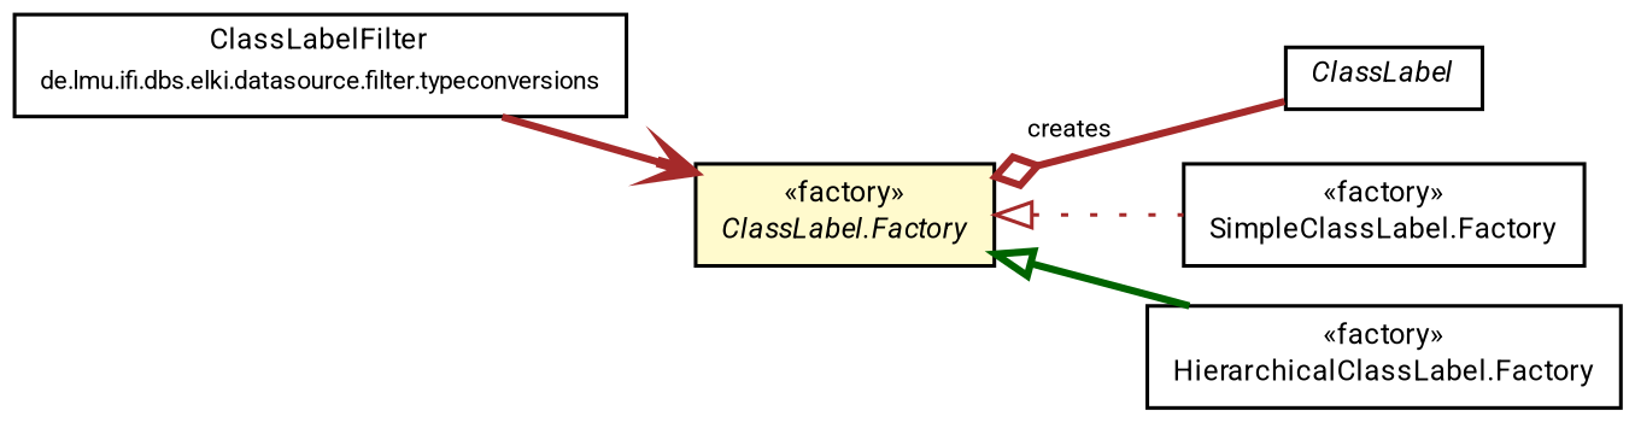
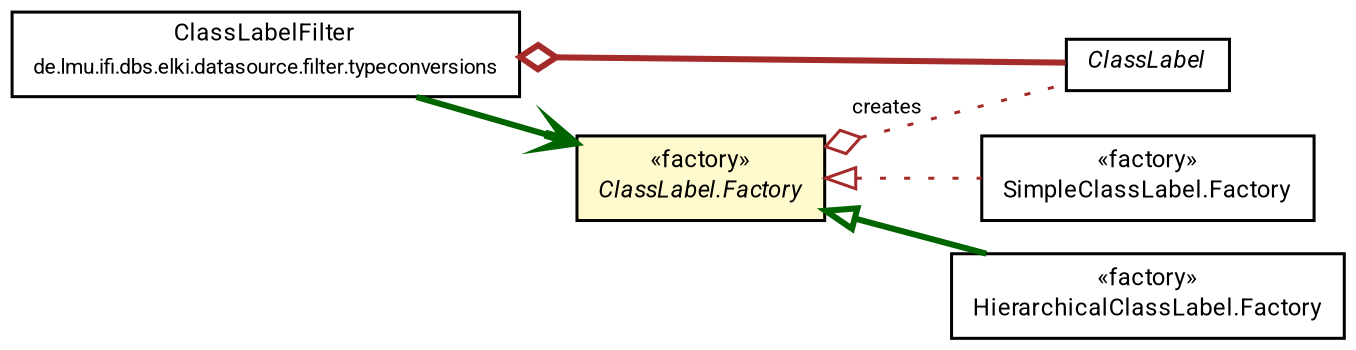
  digraph {
    nodesep=0.15
    rankdir=LR
    ranksep=0.25
    node [fontcolor=black fontname=Roboto fontsize=8 margin=0 shape=plaintext]
    edge [arrowtail=ediamond color=brown dir=back fontname=Roboto fontsize=7 labelfontname=Roboto labelfontsize=7 style=bold weight=4]
    n1 [height=0 label=<<table title="de.lmu.ifi.dbs.elki.data.ClassLabel" border="0" cellborder="1" cellspacing="0" cellpadding="2" href="ClassLabel.html" target="_parent"> 		<tr><td><table border="0" cellspacing="0" cellpadding="1"> 		<tr><td align="center" balign="center"> <font face="Roboto"><i>ClassLabel</i></font> </td></tr> 		</table></td></tr> 		</table>> width=0]
    n2 [height=0 label=<<table title="de.lmu.ifi.dbs.elki.data.ClassLabel.Factory" border="0" cellborder="1" cellspacing="0" cellpadding="2" bgcolor="lemonChiffon" href="ClassLabel.Factory.html" target="_parent"> 		<tr><td><table border="0" cellspacing="0" cellpadding="1"> 		<tr><td align="center" balign="center"> &#171;factory&#187; </td></tr> 		<tr><td align="center" balign="center"> <font face="Roboto"><i>ClassLabel.Factory</i></font> </td></tr> 		</table></td></tr> 		</table>> width=0]
    n3 [height=0 label=<<table title="de.lmu.ifi.dbs.elki.data.SimpleClassLabel.Factory" border="0" cellborder="1" cellspacing="0" cellpadding="2" href="SimpleClassLabel.Factory.html" target="_parent"> 		<tr><td><table border="0" cellspacing="0" cellpadding="1"> 		<tr><td align="center" balign="center"> &#171;factory&#187; </td></tr> 		<tr><td align="center" balign="center"> <font face="Roboto">SimpleClassLabel.Factory</font> </td></tr> 		</table></td></tr> 		</table>> width=0]
    n4 [height=0 label=<<table title="de.lmu.ifi.dbs.elki.data.HierarchicalClassLabel.Factory" border="0" cellborder="1" cellspacing="0" cellpadding="2" href="HierarchicalClassLabel.Factory.html" target="_parent"> 		<tr><td><table border="0" cellspacing="0" cellpadding="1"> 		<tr><td align="center" balign="center"> &#171;factory&#187; </td></tr> 		<tr><td align="center" balign="center"> <font face="Roboto">HierarchicalClassLabel.Factory</font> </td></tr> 		</table></td></tr> 		</table>> width=0]
    n5 [height=0 label=<<table title="de.lmu.ifi.dbs.elki.datasource.filter.typeconversions.ClassLabelFilter" border="0" cellborder="1" cellspacing="0" cellpadding="2" href="../datasource/filter/typeconversions/ClassLabelFilter.html" target="_parent"> 		<tr><td><table border="0" cellspacing="0" cellpadding="1"> 		<tr><td align="center" balign="center"> <font face="Roboto">ClassLabelFilter</font> </td></tr> 		<tr><td align="center" balign="center"> <font face="Roboto" point-size="7.0">de.lmu.ifi.dbs.elki.datasource.filter.typeconversions</font> </td></tr> 		</table></td></tr> 		</table>> width=0]
-   n2 -> n1 [arrowhead=none label=creates]
+   n2 -> n1 [arrowhead=none label=creates style=dotted]
    n2 -> n3 [arrowtail=empty style=dotted weight=10]
    n2 -> n4 [arrowtail=empty color=darkgreen weight=10]
-   n5 -> n2 [arrowhead=open weight=1 arrowtail="" dir=""]
+   n5 -> n1 [arrowhead=none]
+   n5 -> n2 [arrowhead=open color=darkgreen weight=1 arrowtail="" dir=""]
  }
